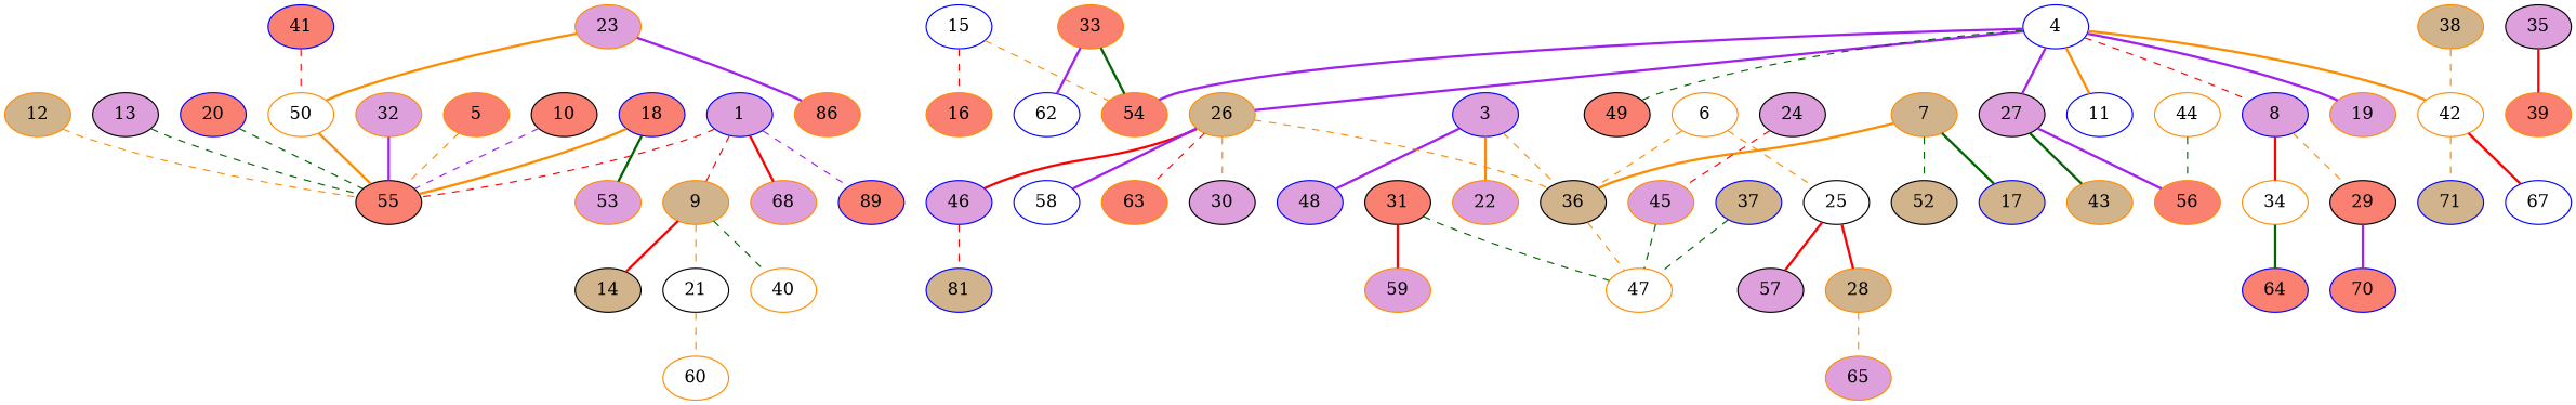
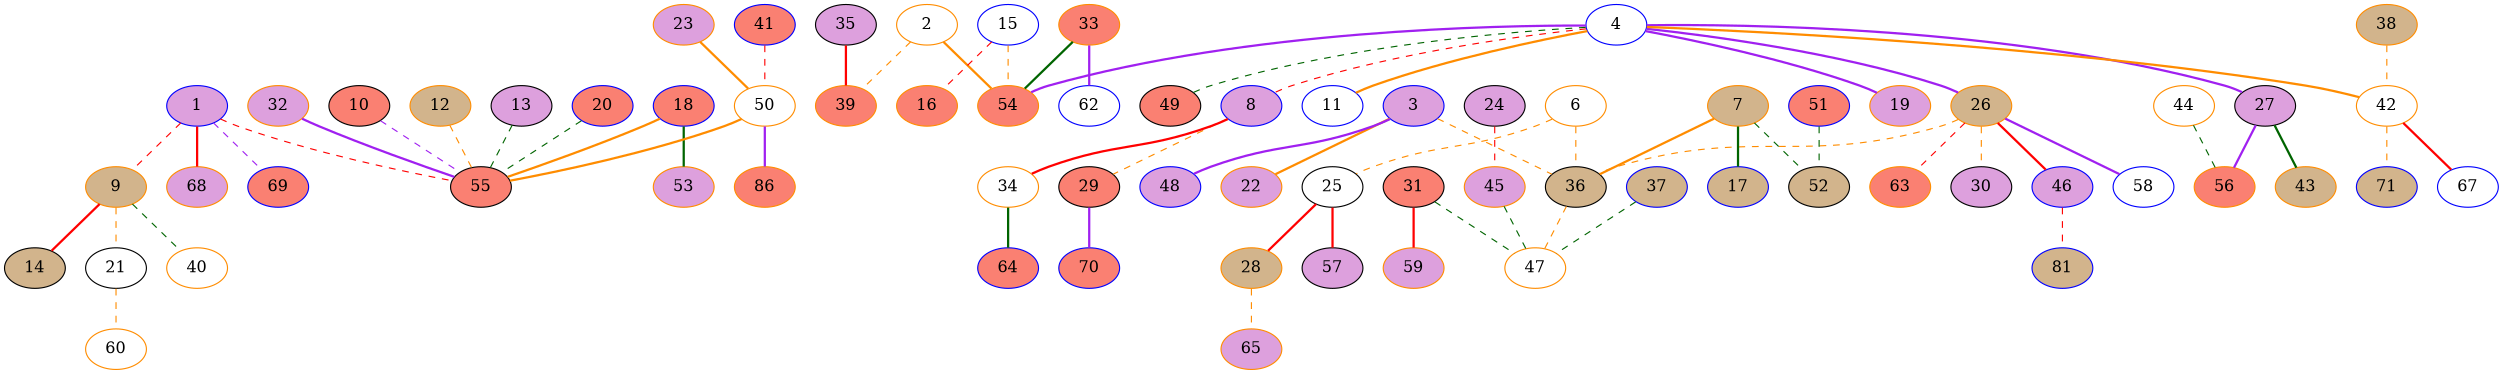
  graph {
    node [color=darkorange fillcolor=plum style=filled]
    edge [color=darkorange style=dashed weight=1.0]
    1 [color=blue]
    9 [fillcolor=tan]
    55 [color=black fillcolor=salmon]
    68
-   69 [color=blue fillcolor=salmon label=89]
+   69 [color=blue fillcolor=salmon]
    8 [color=blue]
    29 [color=black fillcolor=salmon]
    34 [fillcolor=white]
    14 [color=black fillcolor=tan]
    21 [color=black fillcolor=white]
    40 [fillcolor=white]
+   2 [fillcolor=white]
    39 [fillcolor=salmon]
    54 [fillcolor=salmon]
    3 [color=blue]
    22
    36 [color=black fillcolor=tan]
    48 [color=blue]
    47 [fillcolor=white]
    4 [color=blue fillcolor=white]
    11 [color=blue fillcolor=white]
    19
    26 [fillcolor=tan]
    27 [color=black]
    42 [fillcolor=white]
    49 [color=black fillcolor=salmon]
    30 [color=black]
    46 [color=blue]
    58 [color=blue fillcolor=white]
    63 [fillcolor=salmon]
    43 [fillcolor=tan]
    56 [fillcolor=salmon]
    67 [color=blue fillcolor=white]
    71 [color=blue fillcolor=tan]
-   5 [fillcolor=salmon]
    6 [fillcolor=white]
    25 [color=black fillcolor=white]
    28 [fillcolor=tan]
    57 [color=black]
    7 [fillcolor=tan]
    17 [color=blue fillcolor=tan]
    52 [color=black fillcolor=tan]
    70 [color=blue fillcolor=salmon]
    64 [color=blue fillcolor=salmon]
    60 [fillcolor=white]
    10 [color=black fillcolor=salmon]
    12 [fillcolor=tan]
    13 [color=black]
    15 [color=blue fillcolor=white]
    16 [fillcolor=salmon]
    18 [color=blue fillcolor=salmon]
    53
    20 [color=blue fillcolor=salmon]
    50 [fillcolor=white]
    23
    n56 [fillcolor=salmon label=86]
    24 [color=black]
    45
    65
    n60 [color=blue fillcolor=tan label=81]
    31 [color=black fillcolor=salmon]
    59
    32
    33 [fillcolor=salmon]
    62 [color=blue fillcolor=white]
    35 [color=black]
    37 [color=blue fillcolor=tan]
    38 [fillcolor=tan]
    41 [color=blue fillcolor=salmon]
    44 [fillcolor=white]
+   51 [color=blue fillcolor=salmon]
    1 -- 9 [color=red]
    1 -- 55 [color=red]
    1 -- 68 [color=red style=bold]
    1 -- 69 [color=purple]
    9 -- 14 [color=red style=bold]
    9 -- 21
    9 -- 40 [color=darkgreen]
    8 -- 29
    8 -- 34 [color=red style=bold]
    29 -- 70 [color=purple style=bold]
    34 -- 64 [color=darkgreen style=bold]
    21 -- 60
+   2 -- 39
+   2 -- 54 [style=bold]
    3 -- 22 [style=bold]
    3 -- 36
    3 -- 48 [color=purple style=bold]
    36 -- 47
    4 -- 8 [color=red]
    4 -- 54 [color=purple style=bold]
    4 -- 11 [style=bold]
    4 -- 19 [color=purple style=bold]
    4 -- 26 [color=purple style=bold]
    4 -- 27 [color=purple style=bold]
    4 -- 42 [style=bold]
    4 -- 49 [color=darkgreen]
    26 -- 36
    26 -- 30
    26 -- 46 [color=red style=bold]
    26 -- 58 [color=purple style=bold]
    26 -- 63 [color=red]
    27 -- 43 [color=darkgreen style=bold]
    27 -- 56 [color=purple style=bold]
    42 -- 67 [color=red style=bold]
    42 -- 71
    46 -- n60 [color=red]
-   5 -- 55
    6 -- 36
    6 -- 25
    25 -- 28 [color=red style=bold]
    25 -- 57 [color=red style=bold]
    28 -- 65
    7 -- 36 [style=bold]
    7 -- 17 [color=darkgreen style=bold]
    7 -- 52 [color=darkgreen]
    10 -- 55 [color=purple]
    12 -- 55
    13 -- 55 [color=darkgreen]
    15 -- 54
    15 -- 16 [color=red]
    18 -- 55 [style=bold]
    18 -- 53 [color=darkgreen style=bold]
    20 -- 55 [color=darkgreen]
    50 -- 55 [style=bold]
-   23 -- n56 [color=purple style=bold]
+   50 -- n56 [color=purple style=bold]
    23 -- 50 [style=bold]
    24 -- 45 [color=red]
    45 -- 47 [color=darkgreen]
    31 -- 47 [color=darkgreen]
    31 -- 59 [color=red style=bold]
    32 -- 55 [color=purple style=bold]
    33 -- 54 [color=darkgreen style=bold]
    33 -- 62 [color=purple style=bold]
    35 -- 39 [color=red style=bold]
    37 -- 47 [color=darkgreen]
    38 -- 42
    41 -- 50 [color=red]
    44 -- 56 [color=darkgreen]
+   51 -- 52 [color=darkgreen]
  }
